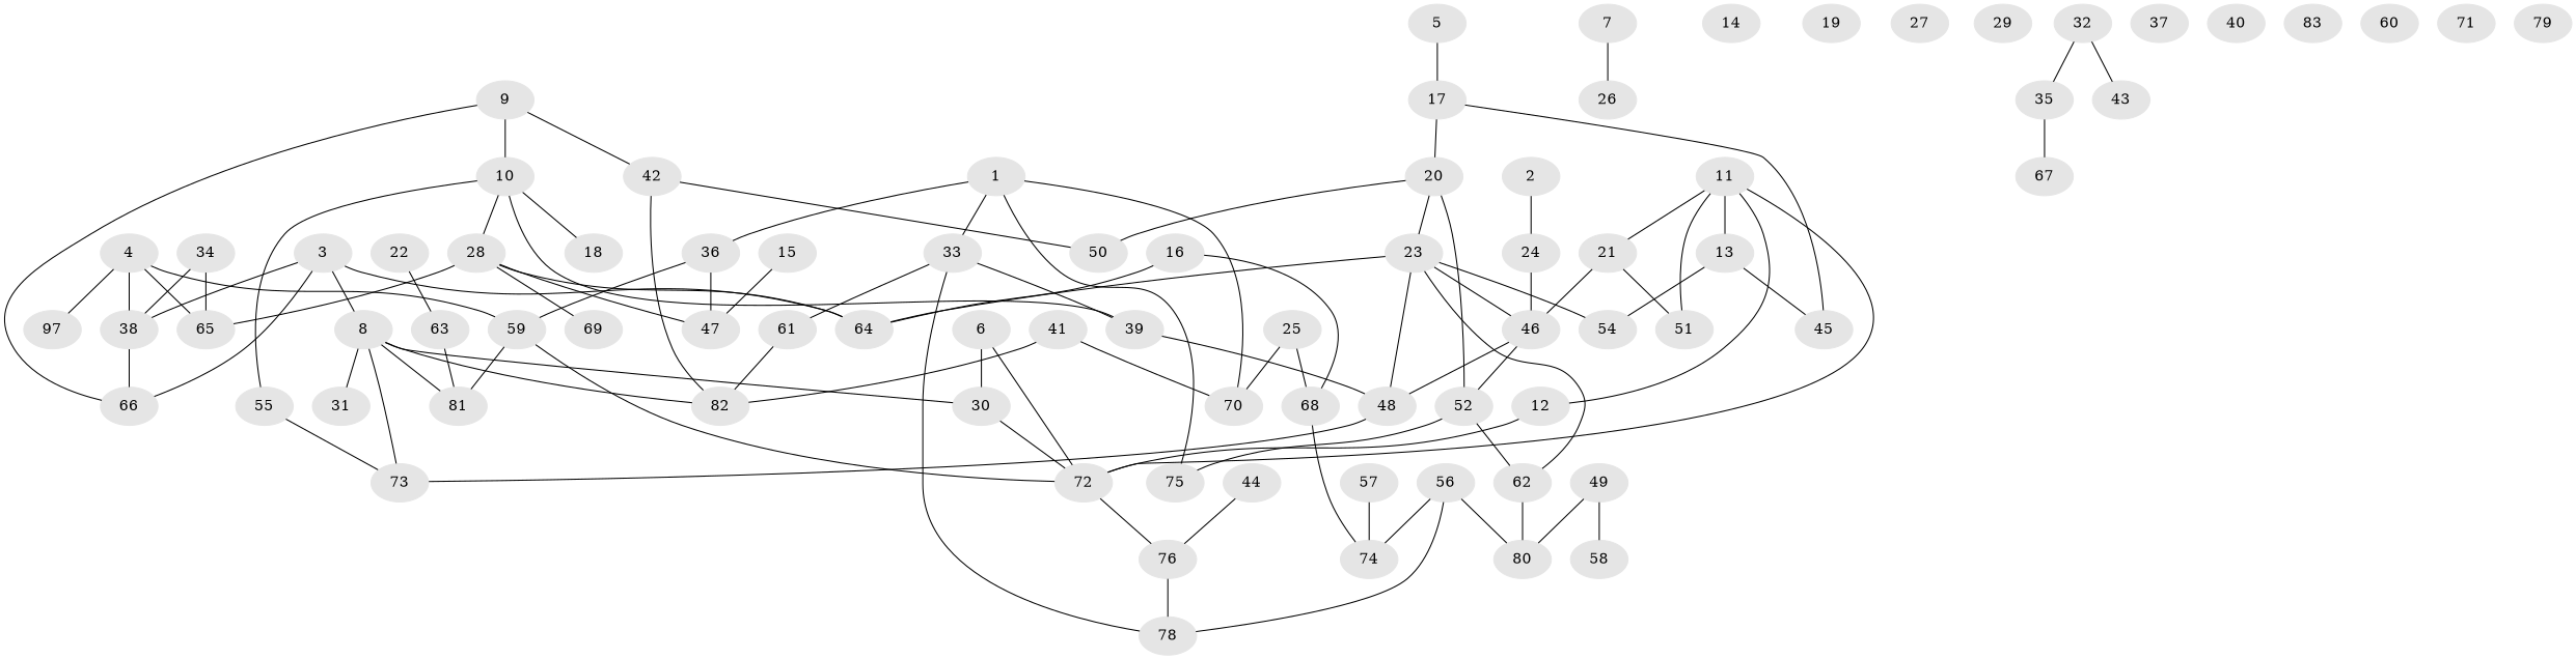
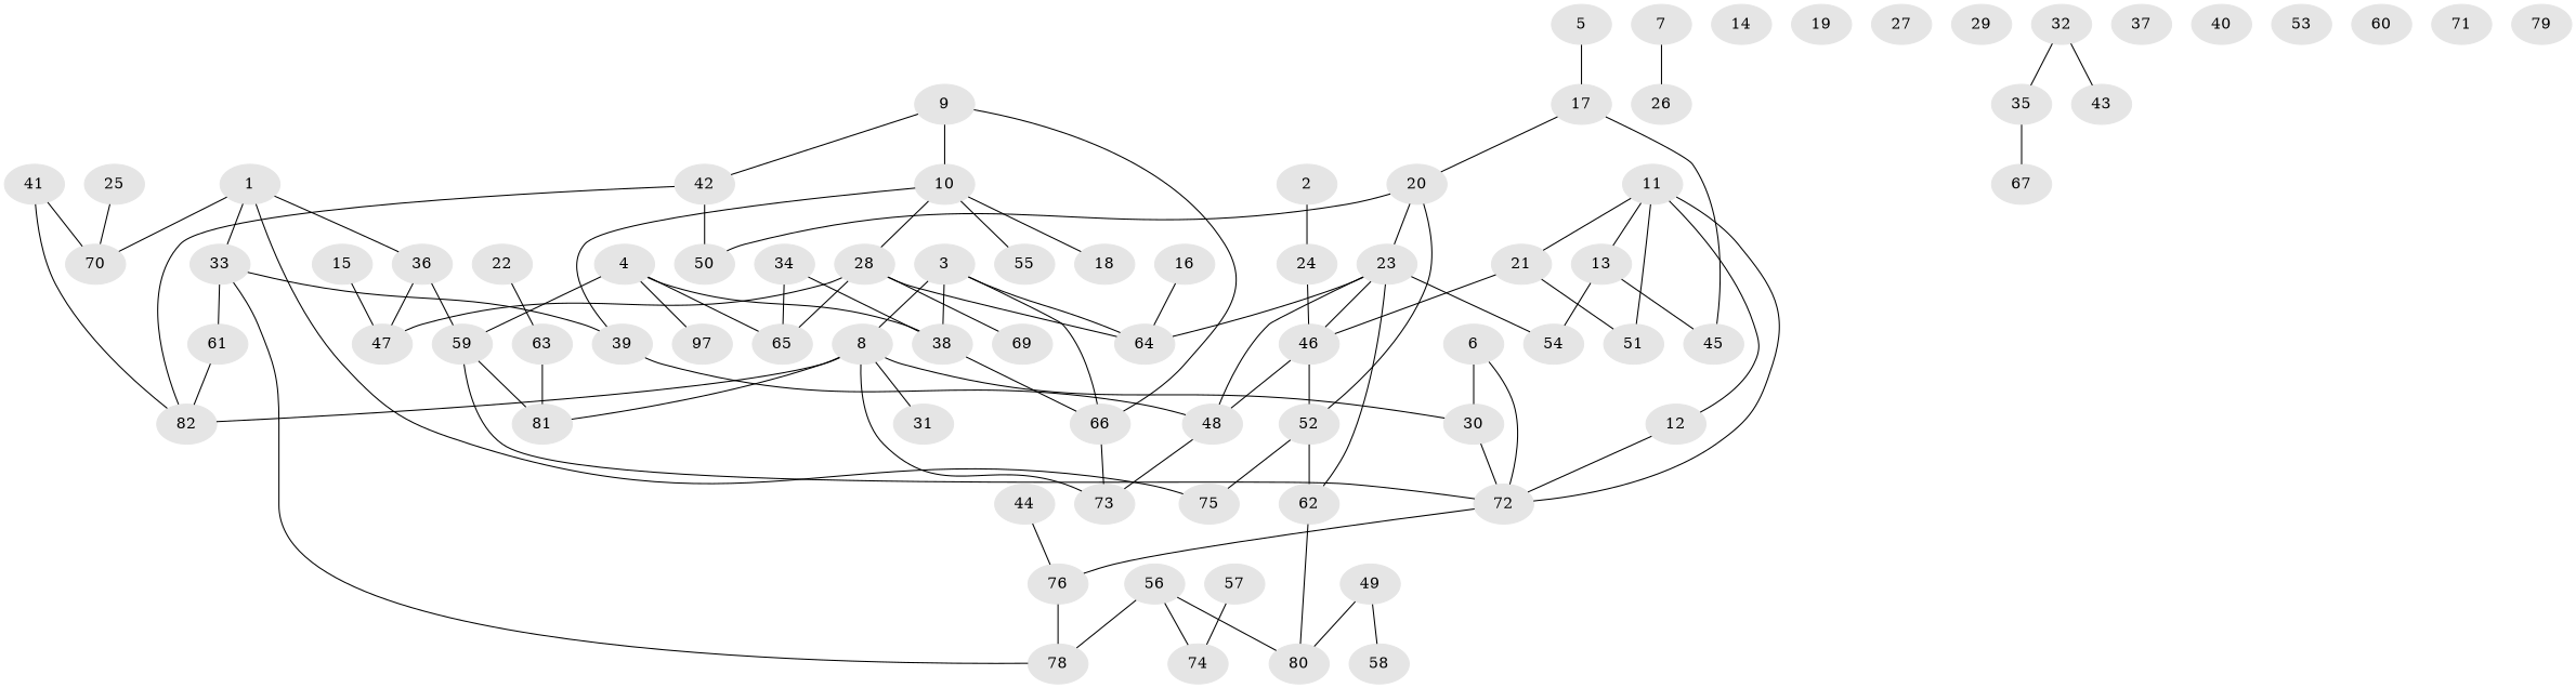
  graph {
    node [color=gray90 style=filled]
    1
    33
    36
    70
    75
    39
    61
    78
    59
    47
    2
    24
    46
    3
    8
    38
    64
    66
    30
    31
    73
    81
    82
    4
    65
    n26 [label=97]
    72
    5
    17
    45
    20
    6
    76
    7
    26
    9
    10
    42
    18
    28
    55
    50
    69
    48
    11
    12
    13
    21
    51
    54
    14
    15
    16
-   68
    74
    23
    52
    19
    62
    22
    63
    80
    25
    27
    29
    32
    35
    43
    67
    34
    37
    40
    41
    44
    49
    58
-   53 [label=83]
+   53
    56
    57
    60
    71
    79
    1 -- 33
    1 -- 36
    1 -- 70
    1 -- 75
    33 -- 39
    33 -- 61
    33 -- 78
    36 -- 59
    36 -- 47
    39 -- 48
    61 -- 82
    59 -- 81
    59 -- 72
    2 -- 24
    24 -- 46
    46 -- 48
    46 -- 52
    3 -- 8
    3 -- 38
    3 -- 64
    3 -- 66
    8 -- 30
    8 -- 31
    8 -- 73
    8 -- 81
    8 -- 82
    38 -- 66
    30 -- 72
    4 -- 59
    4 -- 38
    4 -- 65
    4 -- n26
    72 -- 76
    5 -- 17
    17 -- 45
    17 -- 20
    20 -- 50
    20 -- 23
    20 -- 52
    6 -- 30
    6 -- 72
    76 -- 78
    7 -- 26
    9 -- 66
    9 -- 10
    9 -- 42
    10 -- 39
    10 -- 18
    10 -- 28
    10 -- 55
    42 -- 82
    42 -- 50
    28 -- 47
    28 -- 64
    28 -- 65
    28 -- 69
-   55 -- 73
+   66 -- 73
    48 -- 73
    11 -- 72
    11 -- 12
    11 -- 13
    11 -- 21
    11 -- 51
    12 -- 72
    13 -- 45
    13 -- 54
    21 -- 46
    21 -- 51
    15 -- 47
    16 -- 64
-   16 -- 68
-   68 -- 74
    23 -- 46
    23 -- 64
    23 -- 48
    23 -- 54
    23 -- 62
    52 -- 75
    52 -- 62
    62 -- 80
    22 -- 63
    63 -- 81
    25 -- 70
-   25 -- 68
    32 -- 35
    32 -- 43
    35 -- 67
    34 -- 38
    34 -- 65
    41 -- 70
    41 -- 82
    44 -- 76
    49 -- 80
    49 -- 58
    56 -- 78
    56 -- 74
    56 -- 80
    57 -- 74
  }
